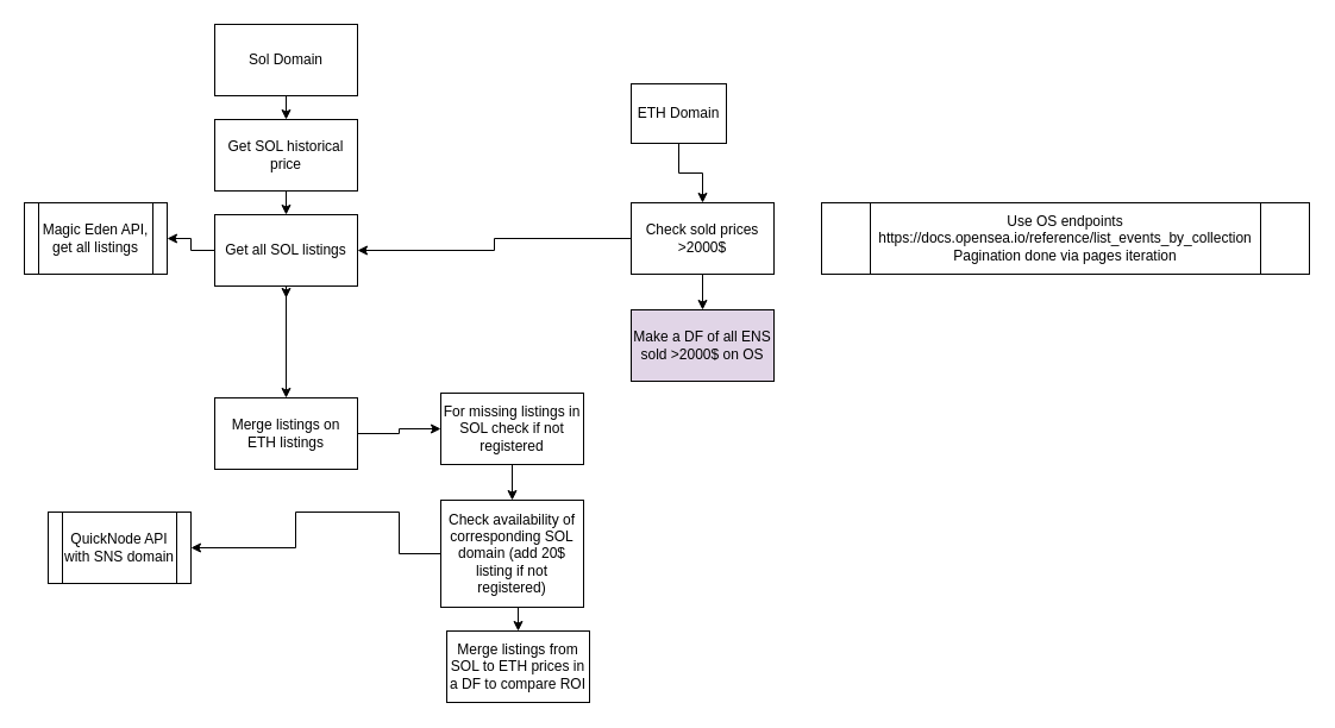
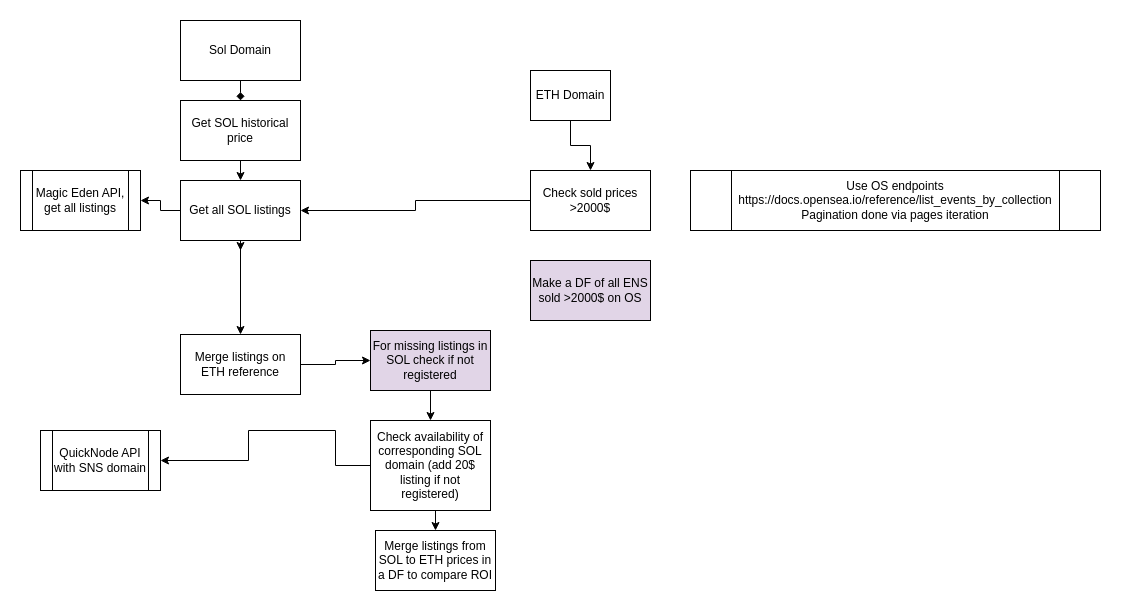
  <mxCell id="0" />
  <mxCell id="1" parent="0" />
- <mxCell id="2" style="edgeStyle=orthogonalEdgeStyle;rounded=0;orthogonalLoop=1;jettySize=auto;html=1;exitX=0.5;exitY=1;exitDx=0;exitDy=0;entryX=0.5;entryY=1;entryDx=0;entryDy=0;" parent="1" source="3" target="26" edge="1"><mxGeometry relative="1" as="geometry" /></mxCell>
+ <mxCell id="2" style="edgeStyle=orthogonalEdgeStyle;rounded=0;orthogonalLoop=1;jettySize=auto;html=1;exitX=0.5;exitY=1;exitDx=0;exitDy=0;entryX=0.5;entryY=1;entryDx=0;entryDy=0;endArrow=diamond;" parent="1" source="3" target="26" edge="1"><mxGeometry relative="1" as="geometry" /></mxCell>
  <mxCell id="3" value="Sol Domain" style="rounded=0;whiteSpace=wrap;html=1;" parent="1" vertex="1"><mxGeometry x="180" y="20" width="120" height="60" as="geometry" /></mxCell>
  <mxCell id="4" value="" style="edgeStyle=orthogonalEdgeStyle;rounded=0;orthogonalLoop=1;jettySize=auto;html=1;" parent="1" source="5" target="8" edge="1"><mxGeometry relative="1" as="geometry" /></mxCell>
  <mxCell id="5" value="ETH Domain" style="rounded=0;whiteSpace=wrap;html=1;" parent="1" vertex="1"><mxGeometry x="530" y="70" width="80" height="50" as="geometry" /></mxCell>
- <mxCell id="6" value="" style="edgeStyle=orthogonalEdgeStyle;rounded=0;orthogonalLoop=1;jettySize=auto;html=1;" parent="1" source="8" target="9" edge="1"><mxGeometry relative="1" as="geometry" /></mxCell>
  <mxCell id="7" value="" style="edgeStyle=orthogonalEdgeStyle;rounded=0;orthogonalLoop=1;jettySize=auto;html=1;" parent="1" source="8" target="20" edge="1"><mxGeometry relative="1" as="geometry" /></mxCell>
  <mxCell id="8" value="Check sold prices &amp;gt;2000$" style="whiteSpace=wrap;html=1;rounded=0;" parent="1" vertex="1"><mxGeometry x="530" y="170" width="120" height="60" as="geometry" /></mxCell>
  <mxCell id="9" value="Make a DF of all ENS sold &amp;gt;2000$ on OS" style="whiteSpace=wrap;html=1;rounded=0;fillColor=#e1d5e7;" parent="1" vertex="1"><mxGeometry x="530" y="260" width="120" height="60" as="geometry" /></mxCell>
  <mxCell id="10" value="Use OS endpoints&lt;br&gt;https://docs.opensea.io/reference/list_events_by_collection&lt;br&gt;Pagination done via pages iteration" style="shape=process;whiteSpace=wrap;html=1;backgroundOutline=1;" parent="1" vertex="1"><mxGeometry x="690" y="170" width="410" height="60" as="geometry" /></mxCell>
  <mxCell id="11" value="QuickNode API with SNS domain" style="shape=process;whiteSpace=wrap;html=1;backgroundOutline=1;rounded=0;" parent="1" vertex="1"><mxGeometry x="40" y="430" width="120" height="60" as="geometry" /></mxCell>
  <mxCell id="12" value="Magic Eden API,&lt;br&gt;get all listings" style="shape=process;whiteSpace=wrap;html=1;backgroundOutline=1;rounded=0;" parent="1" vertex="1"><mxGeometry x="20" y="170" width="120" height="60" as="geometry" /></mxCell>
  <mxCell id="13" value="Merge listings from SOL to ETH prices in a DF to compare ROI" style="rounded=0;whiteSpace=wrap;html=1;" parent="1" vertex="1"><mxGeometry x="375" y="530" width="120" height="60" as="geometry" /></mxCell>
  <mxCell id="14" style="edgeStyle=orthogonalEdgeStyle;rounded=0;orthogonalLoop=1;jettySize=auto;html=1;exitX=1;exitY=0.5;exitDx=0;exitDy=0;entryX=1;entryY=0.5;entryDx=0;entryDy=0;" parent="1" source="16" target="11" edge="1"><mxGeometry relative="1" as="geometry"><Array as="points"><mxPoint x="335" y="430" /><mxPoint x="248" y="430" /><mxPoint x="248" y="460" /></Array></mxGeometry></mxCell>
  <mxCell id="15" style="edgeStyle=orthogonalEdgeStyle;rounded=0;orthogonalLoop=1;jettySize=auto;html=1;exitX=0.5;exitY=0;exitDx=0;exitDy=0;entryX=0.5;entryY=0;entryDx=0;entryDy=0;" parent="1" source="16" target="13" edge="1"><mxGeometry relative="1" as="geometry" /></mxCell>
  <mxCell id="16" value="Check availability of corresponding SOL domain (add 20$ listing if not registered)" style="rounded=0;whiteSpace=wrap;html=1;direction=west;" parent="1" vertex="1"><mxGeometry x="370" y="420" width="120" height="90" as="geometry" /></mxCell>
  <mxCell id="17" style="edgeStyle=orthogonalEdgeStyle;rounded=0;orthogonalLoop=1;jettySize=auto;html=1;exitX=1;exitY=0.5;exitDx=0;exitDy=0;entryX=1;entryY=0.5;entryDx=0;entryDy=0;" parent="1" source="20" target="12" edge="1"><mxGeometry relative="1" as="geometry" /></mxCell>
  <mxCell id="18" style="edgeStyle=orthogonalEdgeStyle;rounded=0;orthogonalLoop=1;jettySize=auto;html=1;exitX=0.5;exitY=0;exitDx=0;exitDy=0;entryX=0.5;entryY=1;entryDx=0;entryDy=0;" parent="1" source="20" edge="1"><mxGeometry relative="1" as="geometry"><mxPoint x="240" y="250" as="targetPoint" /></mxGeometry></mxCell>
  <mxCell id="19" style="edgeStyle=orthogonalEdgeStyle;rounded=0;orthogonalLoop=1;jettySize=auto;html=1;entryX=0.5;entryY=1;entryDx=0;entryDy=0;" parent="1" source="20" target="22" edge="1"><mxGeometry relative="1" as="geometry"><mxPoint x="240" y="330" as="targetPoint" /></mxGeometry></mxCell>
  <mxCell id="20" value="Get all SOL listings" style="rounded=0;whiteSpace=wrap;html=1;direction=west;" parent="1" vertex="1"><mxGeometry x="180" y="180" width="120" height="60" as="geometry" /></mxCell>
  <mxCell id="21" value="" style="edgeStyle=orthogonalEdgeStyle;rounded=0;orthogonalLoop=1;jettySize=auto;html=1;" parent="1" source="22" target="24" edge="1"><mxGeometry relative="1" as="geometry" /></mxCell>
- <mxCell id="22" value="Merge listings on ETH listings" style="rounded=0;whiteSpace=wrap;html=1;direction=west;" parent="1" vertex="1"><mxGeometry x="180" y="334" width="120" height="60" as="geometry" /></mxCell>
+ <mxCell id="22" value="Merge listings on ETH reference" style="rounded=0;whiteSpace=wrap;html=1;direction=west;" parent="1" vertex="1"><mxGeometry x="180" y="334" width="120" height="60" as="geometry" /></mxCell>
  <mxCell id="23" style="edgeStyle=orthogonalEdgeStyle;rounded=0;orthogonalLoop=1;jettySize=auto;html=1;exitX=0.5;exitY=1;exitDx=0;exitDy=0;entryX=0.5;entryY=1;entryDx=0;entryDy=0;" parent="1" source="24" target="16" edge="1"><mxGeometry relative="1" as="geometry" /></mxCell>
- <mxCell id="24" value="For missing listings in SOL check if not registered" style="whiteSpace=wrap;html=1;rounded=0;" parent="1" vertex="1"><mxGeometry x="370" y="330" width="120" height="60" as="geometry" /></mxCell>
+ <mxCell id="24" value="For missing listings in SOL check if not registered" style="whiteSpace=wrap;html=1;rounded=0;fillColor=#e1d5e7;" parent="1" vertex="1"><mxGeometry x="370" y="330" width="120" height="60" as="geometry" /></mxCell>
  <mxCell id="25" style="edgeStyle=orthogonalEdgeStyle;rounded=0;orthogonalLoop=1;jettySize=auto;html=1;exitX=0.5;exitY=0;exitDx=0;exitDy=0;entryX=0.5;entryY=1;entryDx=0;entryDy=0;" parent="1" source="26" target="20" edge="1"><mxGeometry relative="1" as="geometry" /></mxCell>
  <mxCell id="26" value="Get SOL historical price" style="rounded=0;whiteSpace=wrap;html=1;direction=west;" parent="1" vertex="1"><mxGeometry x="180" y="100" width="120" height="60" as="geometry" /></mxCell>
